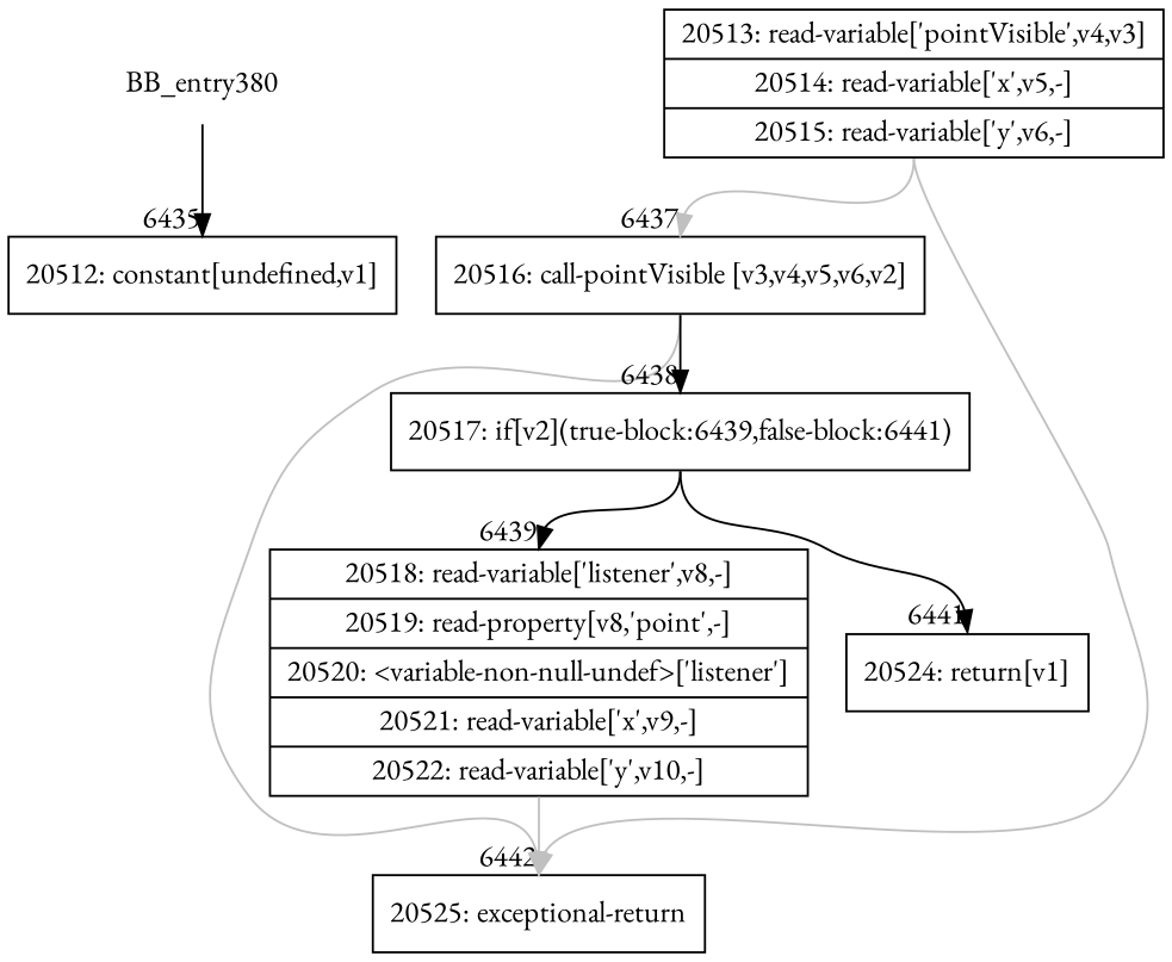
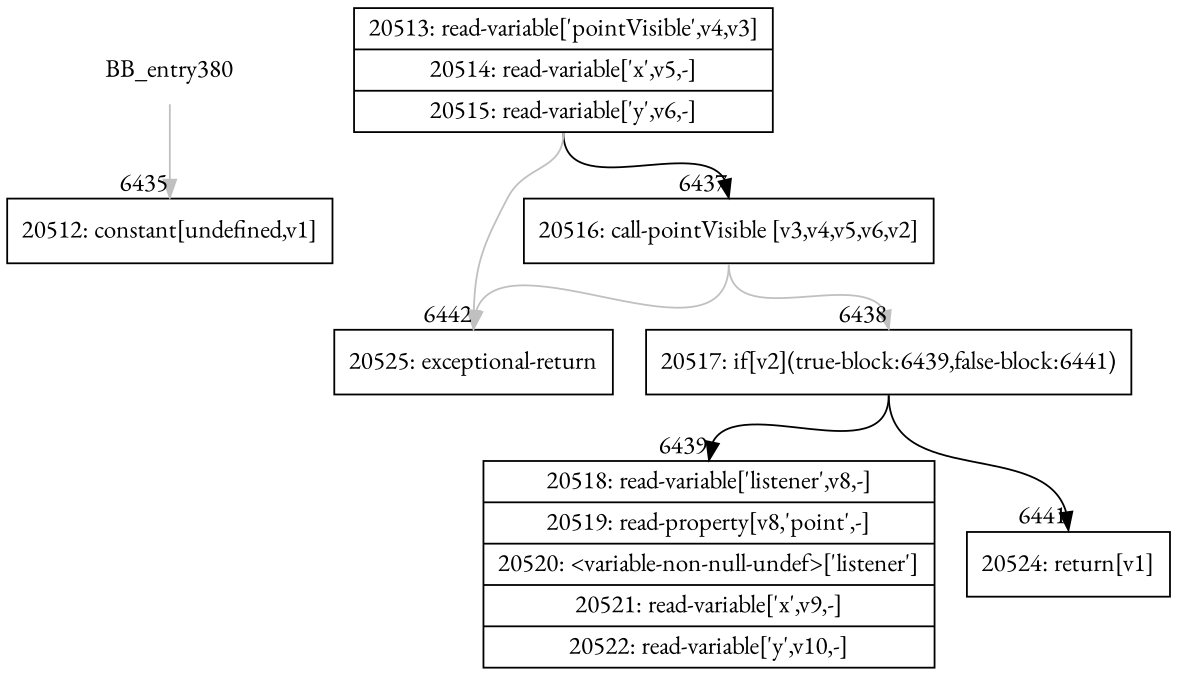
  digraph {
    fontname="EB Garamond"
    rankdir=TD
    node [fontname="EB Garamond" shape=record]
    edge [fontname="EB Garamond" headport=n tailport=s]
    n1 [label=BB_entry380 shape=none]
    n2 [label="{20512: constant[undefined,v1]}"]
    n3 [label="{20513: read-variable['pointVisible',v4,v3]|20514: read-variable['x',v5,-]|20515: read-variable['y',v6,-]}"]
    n4 [label="{20516: call-pointVisible [v3,v4,v5,v6,v2]}"]
    n5 [label="{20525: exceptional-return}"]
    n6 [label="{20517: if[v2](true-block:6439,false-block:6441)}"]
    n7 [label="{20518: read-variable['listener',v8,-]|20519: read-property[v8,'point',-]|20520: \<variable-non-null-undef\>['listener']|20521: read-variable['x',v9,-]|20522: read-variable['y',v10,-]}"]
    n8 [label="{20524: return[v1]}"]
-   n1 -> n2 [headlabel="    6435"]
-   n3 -> n4 [headlabel="      6437" color=gray]
+   n1 -> n2 [headlabel="    6435" color=gray]
+   n3 -> n4 [headlabel="      6437"]
    n3 -> n5 [color=gray headlabel="      6442"]
    n4 -> n5 [color=gray]
-   n4 -> n6 [headlabel="      6438"]
+   n4 -> n6 [headlabel="      6438" color=gray]
    n6 -> n7 [headlabel="      6439"]
    n6 -> n8 [headlabel="      6441"]
-   n7 -> n5 [color=gray]
  }
